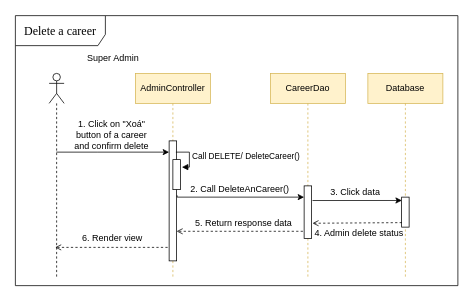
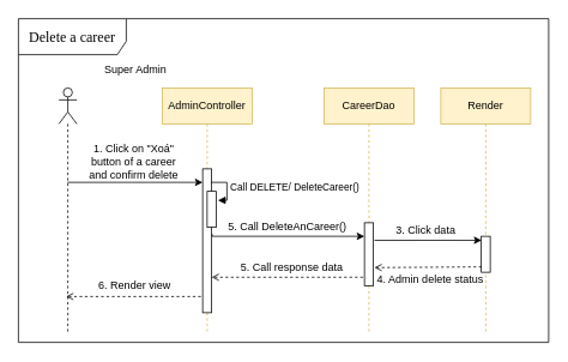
  <mxCell id="0" />
  <mxCell id="1" parent="0" />
  <mxCell id="2" value="&lt;span id=&quot;docs-internal-guid-baae5e7a-7fff-b7df-eefd-ea68393cdeb4&quot;&gt;&lt;span style=&quot;font-size: 12pt ; font-family: &amp;#34;times new roman&amp;#34; ; background-color: transparent ; vertical-align: baseline&quot;&gt;Delete a career&lt;/span&gt;&lt;/span&gt;" style="shape=umlFrame;whiteSpace=wrap;html=1;width=120;height=40;" parent="1" vertex="1"><mxGeometry x="20" y="20" width="590" height="360" as="geometry" /></mxCell>
  <mxCell id="3" value="AdminController" style="shape=umlLifeline;perimeter=lifelinePerimeter;whiteSpace=wrap;html=1;container=1;collapsible=0;recursiveResize=0;outlineConnect=0;fillColor=#fff2cc;strokeColor=#d6b656;" parent="1" vertex="1"><mxGeometry x="180" y="97" width="100" height="273" as="geometry" /></mxCell>
  <mxCell id="4" value="" style="html=1;points=[];perimeter=orthogonalPerimeter;" parent="3" vertex="1"><mxGeometry x="45" y="90" width="10" height="160" as="geometry" /></mxCell>
  <mxCell id="5" style="edgeStyle=orthogonalEdgeStyle;rounded=0;orthogonalLoop=1;jettySize=auto;html=1;" parent="1" source="6" target="4" edge="1"><mxGeometry relative="1" as="geometry"><Array as="points"><mxPoint x="130" y="202" /><mxPoint x="130" y="202" /></Array><mxPoint x="224" y="197" as="targetPoint" /></mxGeometry></mxCell>
  <mxCell id="6" value="" style="shape=umlLifeline;participant=umlActor;perimeter=lifelinePerimeter;whiteSpace=wrap;html=1;container=1;collapsible=0;recursiveResize=0;verticalAlign=top;spacingTop=36;outlineConnect=0;" parent="1" vertex="1"><mxGeometry x="65" y="97" width="20" height="273" as="geometry" /></mxCell>
  <mxCell id="7" value="Super Admin" style="text;html=1;align=center;verticalAlign=middle;resizable=0;points=[];autosize=1;" parent="1" vertex="1"><mxGeometry x="110" y="67" width="80" height="20" as="geometry" /></mxCell>
  <mxCell id="8" value="CareerDao" style="shape=umlLifeline;perimeter=lifelinePerimeter;whiteSpace=wrap;html=1;container=1;collapsible=0;recursiveResize=0;outlineConnect=0;fillColor=#fff2cc;strokeColor=#d6b656;" parent="1" vertex="1"><mxGeometry x="360" y="97" width="100" height="273" as="geometry" /></mxCell>
  <mxCell id="9" value="" style="html=1;points=[];perimeter=orthogonalPerimeter;" parent="8" vertex="1"><mxGeometry x="45" y="150" width="10" height="70" as="geometry" /></mxCell>
  <mxCell id="10" value="1. Click on &quot;Xoá&quot; &lt;br&gt;button of a career&lt;br&gt;and confirm delete" style="text;html=1;align=center;verticalAlign=middle;resizable=0;points=[];autosize=1;" parent="1" vertex="1"><mxGeometry x="93" y="154" width="110" height="50" as="geometry" /></mxCell>
  <mxCell id="11" style="edgeStyle=orthogonalEdgeStyle;rounded=0;orthogonalLoop=1;jettySize=auto;html=1;exitX=1.133;exitY=0.187;exitDx=0;exitDy=0;exitPerimeter=0;" parent="1" target="9" edge="1"><mxGeometry relative="1" as="geometry"><Array as="points"><mxPoint x="236" y="262" /></Array><mxPoint x="235.66" y="259.62" as="sourcePoint" /><mxPoint x="434.33" y="261" as="targetPoint" /></mxGeometry></mxCell>
- <mxCell id="12" value="2. Call DeleteAnCareer()" style="text;html=1;align=center;verticalAlign=middle;resizable=0;points=[];autosize=1;" parent="1" vertex="1"><mxGeometry x="244" y="242" width="150" height="20" as="geometry" /></mxCell>
- <mxCell id="13" value="Database" style="shape=umlLifeline;perimeter=lifelinePerimeter;whiteSpace=wrap;html=1;container=1;collapsible=0;recursiveResize=0;outlineConnect=0;fillColor=#fff2cc;strokeColor=#d6b656;" parent="1" vertex="1"><mxGeometry x="490" y="97" width="100" height="273" as="geometry" /></mxCell>
+ <mxCell id="12" value="5. Call DeleteAnCareer()" style="text;html=1;align=center;verticalAlign=middle;resizable=0;points=[];autosize=1;" parent="1" vertex="1"><mxGeometry x="244" y="242" width="150" height="20" as="geometry" /></mxCell>
+ <mxCell id="13" value="Render" style="shape=umlLifeline;perimeter=lifelinePerimeter;whiteSpace=wrap;html=1;container=1;collapsible=0;recursiveResize=0;outlineConnect=0;fillColor=#fff2cc;strokeColor=#d6b656;" parent="1" vertex="1"><mxGeometry x="490" y="97" width="100" height="273" as="geometry" /></mxCell>
  <mxCell id="14" value="" style="html=1;points=[];perimeter=orthogonalPerimeter;" parent="13" vertex="1"><mxGeometry x="45" y="165" width="10" height="40" as="geometry" /></mxCell>
  <mxCell id="15" value="4. Admin delete status" style="text;html=1;align=center;verticalAlign=middle;resizable=0;points=[];autosize=1;" parent="1" vertex="1"><mxGeometry x="407.5" y="300" width="140" height="20" as="geometry" /></mxCell>
- <mxCell id="16" value="5. Return response data" style="text;html=1;align=center;verticalAlign=middle;resizable=0;points=[];autosize=1;" parent="1" vertex="1"><mxGeometry x="254" y="287" width="140" height="20" as="geometry" /></mxCell>
+ <mxCell id="16" value="5. Call response data" style="text;html=1;align=center;verticalAlign=middle;resizable=0;points=[];autosize=1;" parent="1" vertex="1"><mxGeometry x="254" y="287" width="140" height="20" as="geometry" /></mxCell>
  <mxCell id="17" value="" style="endArrow=classic;html=1;entryX=0.033;entryY=0.112;entryDx=0;entryDy=0;entryPerimeter=0;exitX=1.117;exitY=0.279;exitDx=0;exitDy=0;exitPerimeter=0;" parent="1" source="9" target="14" edge="1"><mxGeometry width="50" height="50" relative="1" as="geometry"><mxPoint x="416" y="261" as="sourcePoint" /><mxPoint x="640" y="162" as="targetPoint" /></mxGeometry></mxCell>
  <mxCell id="18" value="" style="html=1;points=[];perimeter=orthogonalPerimeter;" parent="1" vertex="1"><mxGeometry x="230" y="212" width="10" height="40" as="geometry" /></mxCell>
  <mxCell id="19" value="Call DELETE/ DeleteCareer()" style="edgeStyle=orthogonalEdgeStyle;html=1;align=left;spacingLeft=2;endArrow=block;rounded=0;entryX=1;entryY=0;" parent="1" edge="1"><mxGeometry relative="1" as="geometry"><mxPoint x="234" y="202" as="sourcePoint" /><Array as="points"><mxPoint x="234" y="202" /><mxPoint x="252" y="202" /><mxPoint x="252" y="222" /></Array><mxPoint x="242" y="222" as="targetPoint" /></mxGeometry></mxCell>
  <mxCell id="20" value="" style="endArrow=open;html=1;dashed=1;exitX=0.033;exitY=0.85;exitDx=0;exitDy=0;exitPerimeter=0;entryX=1.117;entryY=0.712;entryDx=0;entryDy=0;entryPerimeter=0;endFill=0;" parent="1" source="14" target="9" edge="1"><mxGeometry width="50" height="50" relative="1" as="geometry"><mxPoint x="500" y="322" as="sourcePoint" /><mxPoint x="550" y="272" as="targetPoint" /></mxGeometry></mxCell>
  <mxCell id="21" value="" style="endArrow=open;html=1;dashed=1;strokeColor=#000000;exitX=-0.159;exitY=0.865;exitDx=0;exitDy=0;exitPerimeter=0;endFill=0;" parent="1" source="9" target="4" edge="1"><mxGeometry width="50" height="50" relative="1" as="geometry"><mxPoint x="120" y="337" as="sourcePoint" /><mxPoint x="290" y="342" as="targetPoint" /></mxGeometry></mxCell>
  <mxCell id="22" value="3. Click data" style="text;html=1;align=center;verticalAlign=middle;resizable=0;points=[];autosize=1;" parent="1" vertex="1"><mxGeometry x="427.5" y="245" width="90" height="20" as="geometry" /></mxCell>
  <mxCell id="23" value="6. Render view" style="text;html=1;align=center;verticalAlign=middle;resizable=0;points=[];autosize=1;" vertex="1" parent="1"><mxGeometry x="99" y="307" width="100" height="20" as="geometry" /></mxCell>
  <mxCell id="24" value="" style="endArrow=open;html=1;dashed=1;strokeColor=#000000;exitX=-0.159;exitY=0.865;exitDx=0;exitDy=0;exitPerimeter=0;endFill=0;" edge="1" parent="1"><mxGeometry width="50" height="50" relative="1" as="geometry"><mxPoint x="223" y="329" as="sourcePoint" /><mxPoint x="73" y="329" as="targetPoint" /></mxGeometry></mxCell>
